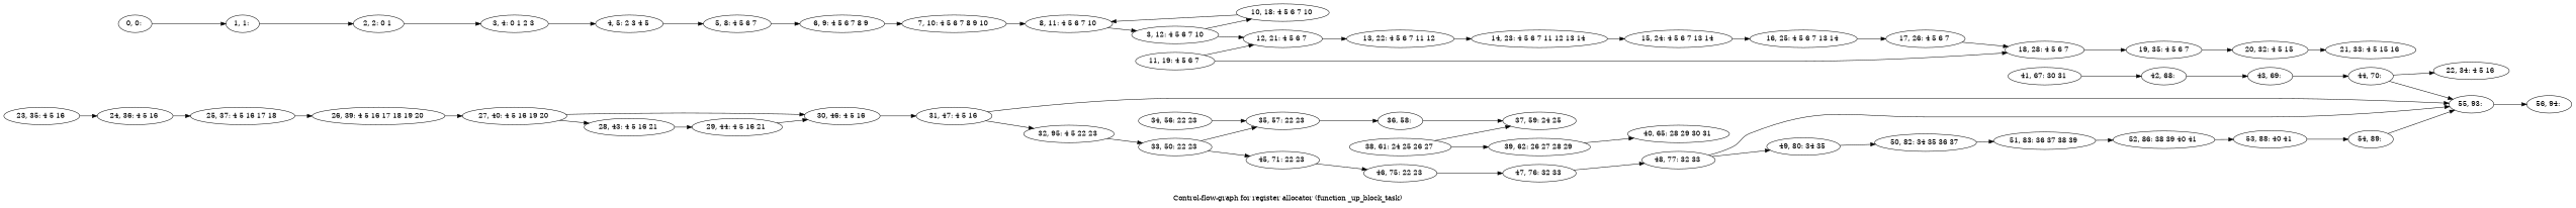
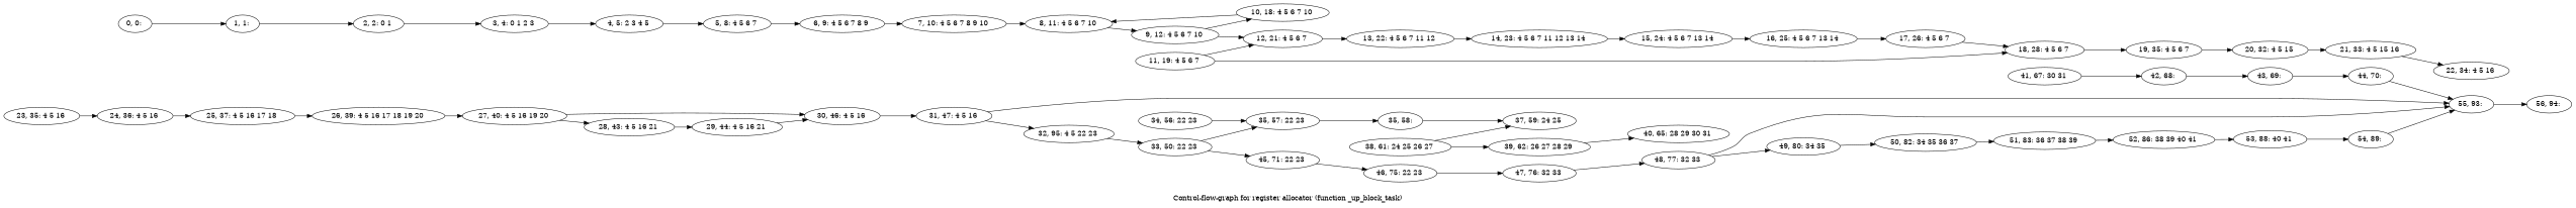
  digraph {
    label="Control-flow-graph for register allocator (function _up_block_task)"
    rankdir=LR
    n1 [label="0, 0: "]
    n2 [label="1, 1: "]
    n3 [label="2, 2: 0 1 "]
    n4 [label="3, 4: 0 1 2 3 "]
    n5 [label="4, 5: 2 3 4 5 "]
    n6 [label="5, 8: 4 5 6 7 "]
    n7 [label="6, 9: 4 5 6 7 8 9 "]
    n8 [label="7, 10: 4 5 6 7 8 9 10 "]
    n9 [label="8, 11: 4 5 6 7 10 "]
-   n10 [label="3, 12: 4 5 6 7 10"]
+   n10 [label="9, 12: 4 5 6 7 10 "]
    n11 [label="10, 18: 4 5 6 7 10 "]
    n12 [label="12, 21: 4 5 6 7 "]
    n13 [label="13, 22: 4 5 6 7 11 12 "]
    n14 [label="11, 19: 4 5 6 7 "]
    n15 [label="18, 28: 4 5 6 7 "]
    n16 [label="19, 35: 4 5 6 7"]
    n17 [label="14, 23: 4 5 6 7 11 12 13 14 "]
    n18 [label="15, 24: 4 5 6 7 13 14 "]
    n19 [label="16, 25: 4 5 6 7 13 14 "]
    n20 [label="17, 26: 4 5 6 7 "]
    n21 [label="20, 32: 4 5 15 "]
    n22 [label="21, 33: 4 5 15 16 "]
    n23 [label="22, 34: 4 5 16 "]
    n24 [label="23, 35: 4 5 16 "]
    n25 [label="24, 36: 4 5 16 "]
    n26 [label="25, 37: 4 5 16 17 18 "]
    n27 [label="26, 39: 4 5 16 17 18 19 20 "]
    n28 [label="27, 40: 4 5 16 19 20 "]
    n29 [label="28, 43: 4 5 16 21 "]
    n30 [label="30, 46: 4 5 16 "]
    n31 [label="29, 44: 4 5 16 21 "]
    n32 [label="31, 47: 4 5 16 "]
    n33 [label="32, 95: 4 5 22 23 "]
    n34 [label="55, 93: "]
    n35 [label="33, 50: 22 23 "]
    n36 [label="56, 94: "]
    n37 [label="45, 71: 22 23 "]
    n38 [label="35, 57: 22 23 "]
    n39 [label="34, 56: 22 23 "]
    n40 [label="46, 75: 22 23 "]
-   n41 [label="36, 58: "]
+   n41 [label="35, 58:"]
    n42 [label="37, 59: 24 25 "]
    n43 [label="38, 61: 24 25 26 27 "]
    n44 [label="39, 62: 26 27 28 29 "]
    n45 [label="40, 65: 28 29 30 31 "]
    n46 [label="41, 67: 30 31 "]
    n47 [label="42, 68: "]
    n48 [label="43, 69: "]
    n49 [label="44, 70: "]
    n50 [label="47, 76: 32 33 "]
    n51 [label="48, 77: 32 33 "]
    n52 [label="49, 80: 34 35 "]
    n53 [label="50, 82: 34 35 36 37 "]
    n54 [label="51, 83: 36 37 38 39 "]
    n55 [label="52, 86: 38 39 40 41 "]
    n56 [label="53, 88: 40 41 "]
    n57 [label="54, 89: "]
    n1 -> n2
    n2 -> n3
    n3 -> n4
    n4 -> n5
    n5 -> n6
    n6 -> n7
    n7 -> n8
    n8 -> n9
    n9 -> n10
    n10 -> n11
    n10 -> n12
    n11 -> n9
    n12 -> n13
    n13 -> n17
    n14 -> n12
    n14 -> n15
    n15 -> n16
    n16 -> n21
    n17 -> n18
    n18 -> n19
    n19 -> n20
    n20 -> n15
    n21 -> n22
-   n49 -> n23
+   n22 -> n23
    n24 -> n25
    n25 -> n26
    n26 -> n27
    n27 -> n28
    n28 -> n29
    n28 -> n30
    n29 -> n31
    n30 -> n32
    n31 -> n30
    n32 -> n33
    n32 -> n34
    n33 -> n35
    n34 -> n36
    n35 -> n37
    n35 -> n38
    n37 -> n40
    n38 -> n41
    n39 -> n38
    n40 -> n50
    n41 -> n42
    n43 -> n42
    n43 -> n44
    n44 -> n45
    n46 -> n47
    n47 -> n48
    n48 -> n49
    n49 -> n34
    n50 -> n51
    n51 -> n34
    n51 -> n52
    n52 -> n53
    n53 -> n54
    n54 -> n55
    n55 -> n56
    n56 -> n57
    n57 -> n34
  }
